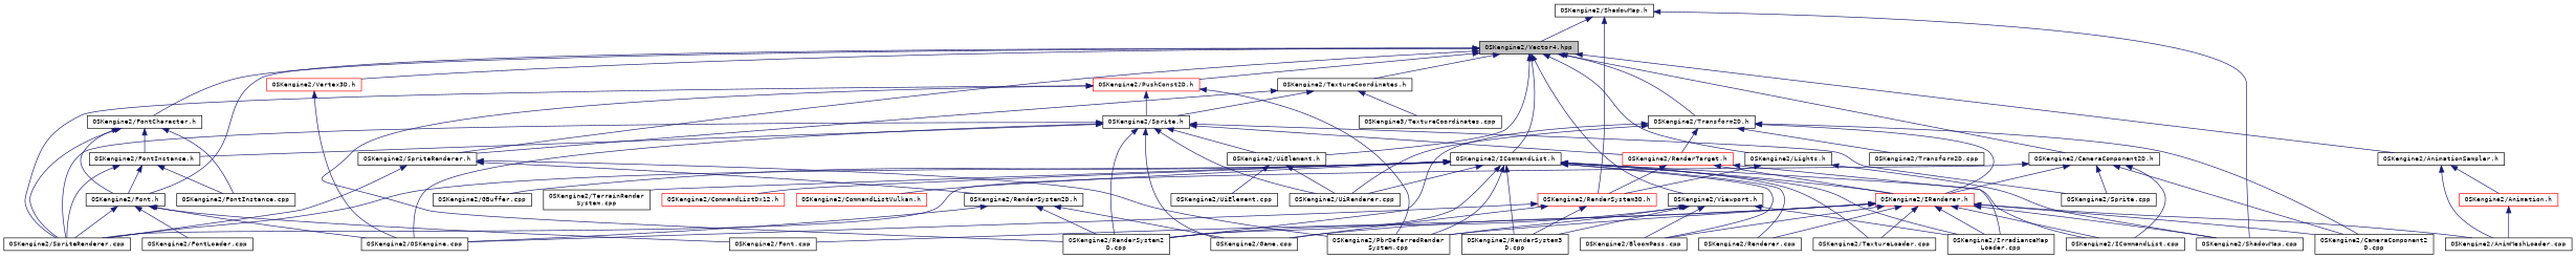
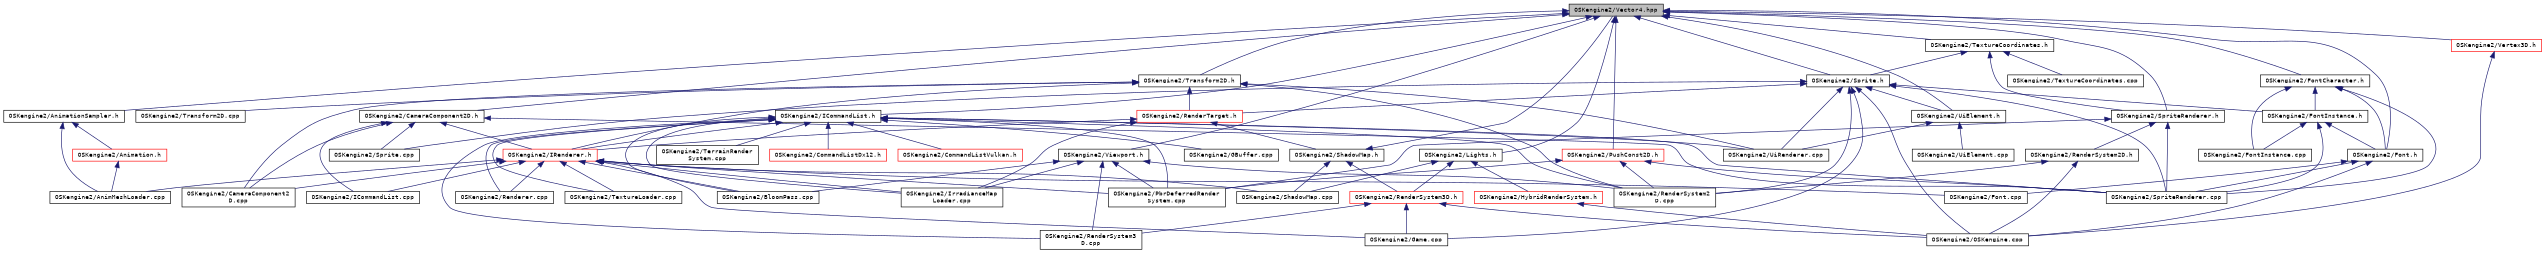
  digraph {
    fontname="DejaVu Sans Mono"
    node [color=black fillcolor=white fontname="DejaVu Sans Mono" fontsize=10 shape=record style=filled]
    edge [color=midnightblue dir=back fontname="DejaVu Sans Mono" fontsize=10 labelfontname=Helvetica labelfontsize=10 style=solid]
    n1 [fillcolor=grey75 fontcolor=black height=0.2 label="OSKengine2/Vector4.hpp" width=0.4]
    n2 [height=0.2 label="OSKengine2/AnimationSampler.h" width=0.4]
    n3 [height=0.2 label="OSKengine2/CameraComponent2D.h" width=0.4]
    n4 [height=0.2 label="OSKengine2/Font.h" width=0.4]
    n5 [height=0.2 label="OSKengine2/FontCharacter.h" width=0.4]
    n6 [height=0.2 label="OSKengine2/ICommandList.h" width=0.4]
    n7 [height=0.2 label="OSKengine2/Lights.h" width=0.4]
    n8 [color=red height=0.2 label="OSKengine2/PushConst2D.h" width=0.4]
    n9 [height=0.2 label="OSKengine2/Sprite.h" width=0.4]
    n10 [height=0.2 label="OSKengine2/UiElement.h" width=0.4]
    n11 [height=0.2 label="OSKengine2/SpriteRenderer.h" width=0.4]
    n12 [height=0.2 label="OSKengine2/TextureCoordinates.h" width=0.4]
    n13 [height=0.2 label="OSKengine2/Transform2D.h" width=0.4]
    n14 [color=red height=0.2 label="OSKengine2/Vertex3D.h" width=0.4]
    n15 [height=0.2 label="OSKengine2/Viewport.h" width=0.4]
    n16 [height=0.2 label="OSKengine2/AnimMeshLoader.cpp" width=0.4]
    n17 [color=red height=0.2 label="OSKengine2/Animation.h" width=0.4]
    n18 [height=0.2 label="OSKengine2/CameraComponent2\lD.cpp" width=0.4]
    n19 [color=red height=0.2 label="OSKengine2/IRenderer.h" width=0.4]
    n20 [height=0.2 label="OSKengine2/Sprite.cpp" width=0.4]
    n21 [height=0.2 label="OSKengine2/SpriteRenderer.cpp" width=0.4]
    n22 [height=0.2 label="OSKengine2/ICommandList.cpp" width=0.4]
    n23 [height=0.2 label="OSKengine2/OSKengine.cpp" width=0.4]
    n24 [height=0.2 label="OSKengine2/Font.cpp" width=0.4]
-   n25 [height=0.2 label="OSKengine2/FontLoader.cpp" width=0.4]
    n26 [height=0.2 label="OSKengine2/FontInstance.cpp" width=0.4]
    n27 [height=0.2 label="OSKengine2/FontInstance.h" width=0.4]
    n28 [height=0.2 label="OSKengine2/BloomPass.cpp" width=0.4]
    n29 [height=0.2 label="OSKengine2/IrradianceMap\lLoader.cpp" width=0.4]
    n30 [height=0.2 label="OSKengine2/PbrDeferredRender\lSystem.cpp" width=0.4]
    n31 [height=0.2 label="OSKengine2/Renderer.cpp" width=0.4]
    n32 [height=0.2 label="OSKengine2/TextureLoader.cpp" width=0.4]
    n33 [color=red height=0.2 label="OSKengine2/CommandListDx12.h" width=0.4]
    n34 [color=red height=0.2 label="OSKengine2/CommandListVulkan.h" width=0.4]
    n35 [height=0.2 label="OSKengine2/GBuffer.cpp" width=0.4]
    n36 [height=0.2 label="OSKengine2/RenderSystem2\lD.cpp" width=0.4]
    n37 [height=0.2 label="OSKengine2/RenderSystem3\lD.cpp" width=0.4]
    n38 [height=0.2 label="OSKengine2/TerrainRender\lSystem.cpp" width=0.4]
    n39 [height=0.2 label="OSKengine2/UiRenderer.cpp" width=0.4]
    n40 [height=0.2 label="OSKengine2/ShadowMap.cpp" width=0.4]
+   n41 [color=red height=0.2 label="OSKengine2/HybridRenderSystem.h" width=0.4]
    n42 [color=red height=0.2 label="OSKengine2/RenderSystem3D.h" width=0.4]
    n43 [height=0.2 label="OSKengine2/ShadowMap.h" width=0.4]
    n44 [height=0.2 label="OSKengine2/Game.cpp" width=0.4]
    n45 [color=red height=0.2 label="OSKengine2/RenderTarget.h" width=0.4]
    n46 [height=0.2 label="OSKengine2/UiElement.cpp" width=0.4]
    n47 [height=0.2 label="OSKengine2/RenderSystem2D.h" width=0.4]
-   n48 [height=0.2 label="OSKengine3/TextureCoordinates.cpp" width=0.4]
+   n48 [height=0.2 label="OSKengine2/TextureCoordinates.cpp" width=0.4]
    n49 [height=0.2 label="OSKengine2/Transform2D.cpp" width=0.4]
    n1 -> n2
    n1 -> n3
    n1 -> n4
    n1 -> n5
    n1 -> n6
    n1 -> n7
    n1 -> n8
-   n8 -> n9
+   n1 -> n9
    n1 -> n10
    n1 -> n11
    n1 -> n12
    n1 -> n13
    n1 -> n14
    n1 -> n15
    n2 -> n16
    n2 -> n17
    n3 -> n18
    n3 -> n19
    n3 -> n20
    n3 -> n21
    n3 -> n22
    n4 -> n21
    n4 -> n23
    n4 -> n24
-   n4 -> n25
    n5 -> n4
    n5 -> n21
    n5 -> n26
    n5 -> n27
    n6 -> n19
    n6 -> n21
-   n6 -> n22
    n6 -> n28
    n6 -> n29
    n6 -> n30
    n6 -> n31
    n6 -> n32
    n6 -> n33
    n6 -> n34
    n6 -> n35
    n6 -> n36
    n6 -> n37
    n6 -> n38
    n6 -> n39
    n7 -> n40
+   n7 -> n41
    n7 -> n42
    n8 -> n21
    n8 -> n30
    n8 -> n36
    n9 -> n10
    n9 -> n20
    n9 -> n21
    n9 -> n23
    n9 -> n27
    n9 -> n36
    n9 -> n39
    n9 -> n44
    n9 -> n45
    n10 -> n39
    n10 -> n46
    n11 -> n21
    n11 -> n30
    n11 -> n47
    n12 -> n9
    n12 -> n11
    n12 -> n48
    n13 -> n18
    n13 -> n19
    n13 -> n36
    n13 -> n39
    n13 -> n45
    n13 -> n49
    n14 -> n23
    n15 -> n28
    n15 -> n29
    n15 -> n30
    n15 -> n36
    n15 -> n37
    n17 -> n16
    n19 -> n16
    n19 -> n18
    n19 -> n22
    n19 -> n24
    n19 -> n28
    n19 -> n29
    n19 -> n30
    n19 -> n31
    n19 -> n32
    n19 -> n40
    n19 -> n44
    n27 -> n4
    n27 -> n21
    n27 -> n26
+   n41 -> n23
    n42 -> n23
    n42 -> n37
    n42 -> n44
    n43 -> n1
    n43 -> n40
    n43 -> n42
    n45 -> n19
    n45 -> n29
-   n45 -> n42
+   n45 -> n43
    n47 -> n23
    n47 -> n36
-   n47 -> n44
  }
